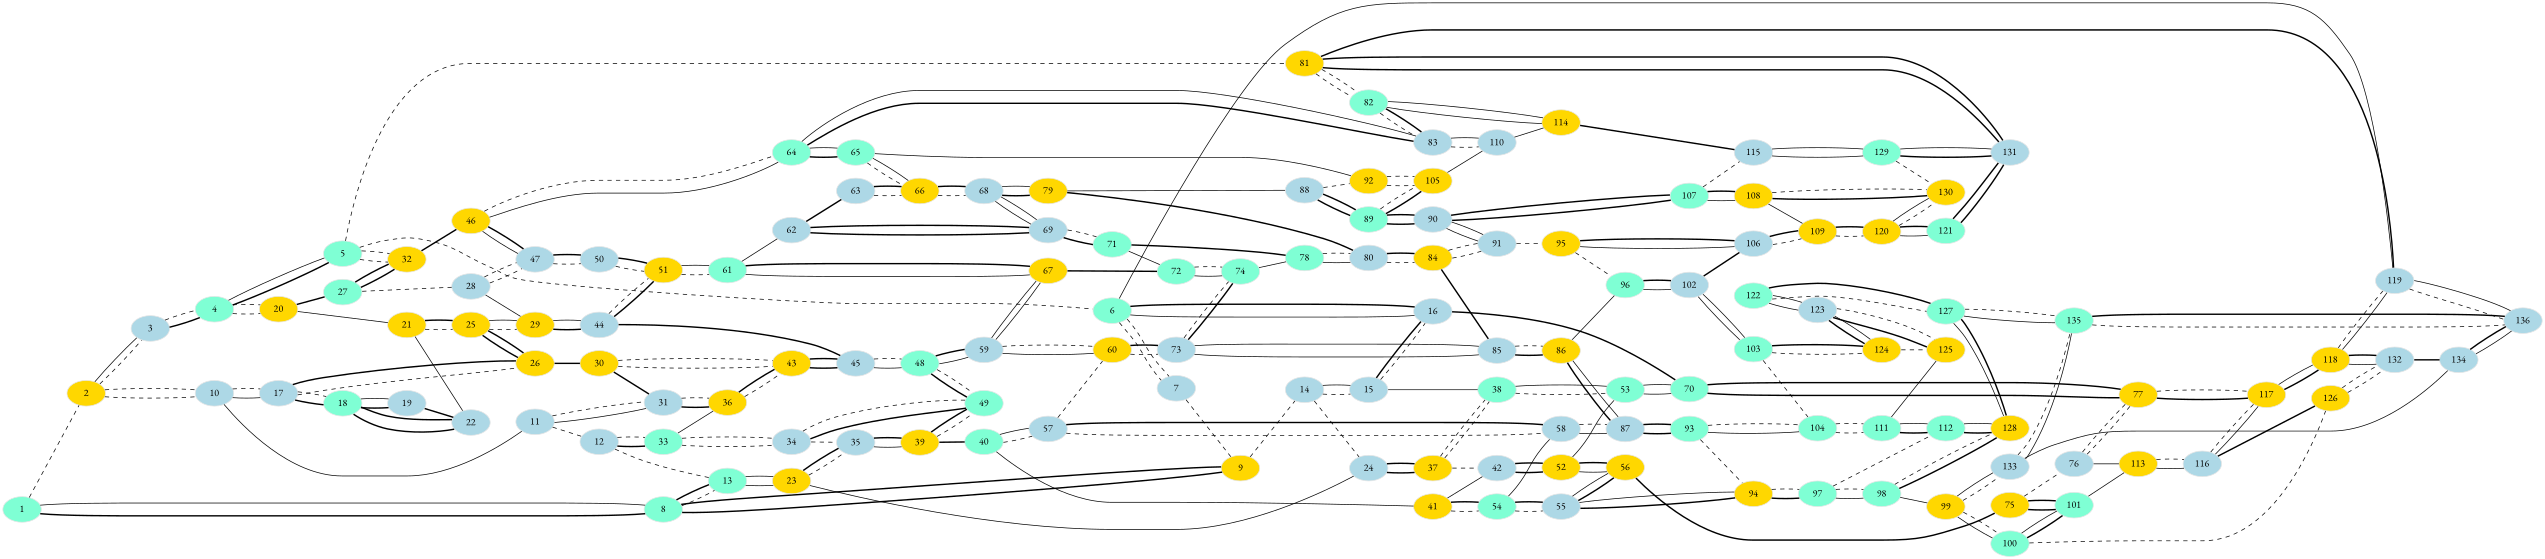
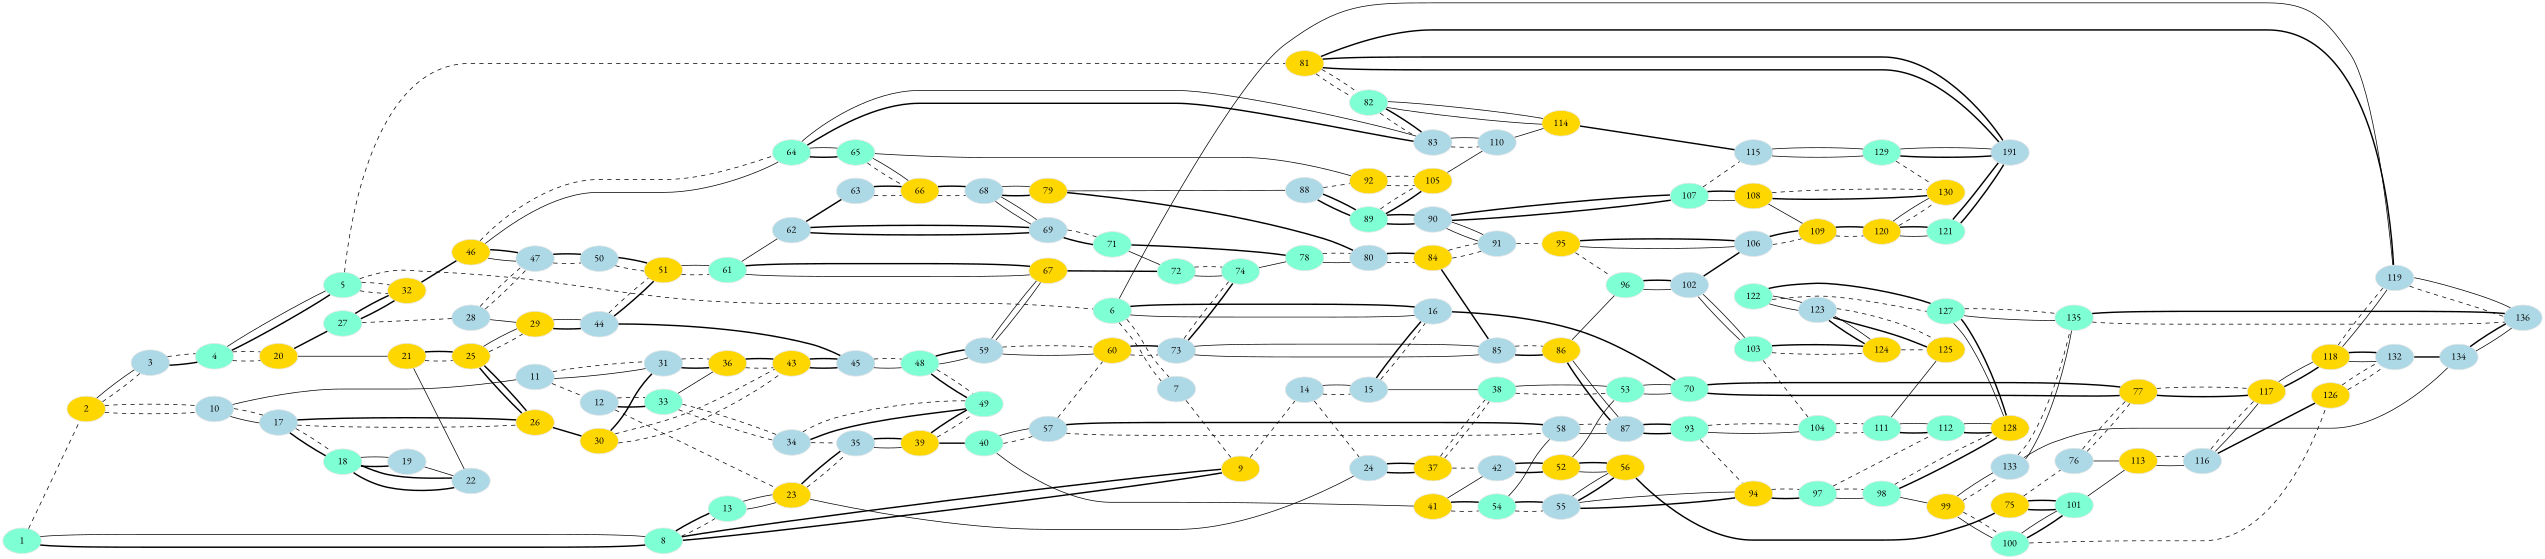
  graph {
    fontname="EB Garamond"
    rankdir=LR
    node [color=gray90 fillcolor=lightblue fontname="EB Garamond" style=filled]
    edge [fontname="EB Garamond" style=bold]
    1 [fillcolor=aquamarine]
    2 [fillcolor=gold]
    8 [fillcolor=aquamarine]
    3
    10
    9 [fillcolor=gold]
    13 [fillcolor=aquamarine]
    4 [fillcolor=aquamarine]
    11
    17
    5 [fillcolor=aquamarine]
    20 [fillcolor=gold]
    6 [fillcolor=aquamarine]
    32 [fillcolor=gold]
    81 [fillcolor=gold]
    21 [fillcolor=gold]
    27 [fillcolor=aquamarine]
    7
    16
    119
    46 [fillcolor=gold]
    82 [fillcolor=aquamarine]
-   131
+   131 [label=191]
    70 [fillcolor=aquamarine]
    136
    14
    23 [fillcolor=gold]
    15
    24
    12
    31
    18 [fillcolor=aquamarine]
    26 [fillcolor=gold]
    33 [fillcolor=aquamarine]
    36 [fillcolor=gold]
    34
    35
    38 [fillcolor=aquamarine]
    37 [fillcolor=gold]
    53 [fillcolor=aquamarine]
    77 [fillcolor=gold]
    19
    22
    30 [fillcolor=gold]
    25 [fillcolor=gold]
    28
    29 [fillcolor=gold]
    39 [fillcolor=gold]
    42
    44
    43 [fillcolor=gold]
    47
    50
    45
    51 [fillcolor=gold]
    64 [fillcolor=aquamarine]
    49 [fillcolor=aquamarine]
    40 [fillcolor=aquamarine]
    52 [fillcolor=gold]
    41 [fillcolor=gold]
    57
    54 [fillcolor=aquamarine]
    58
    60 [fillcolor=gold]
    55
    56 [fillcolor=gold]
    48 [fillcolor=aquamarine]
    61 [fillcolor=aquamarine]
    59
    65 [fillcolor=aquamarine]
    83
    67 [fillcolor=gold]
    62
    75 [fillcolor=gold]
    94 [fillcolor=gold]
    87
    97 [fillcolor=aquamarine]
    76
    101 [fillcolor=aquamarine]
    73
    93 [fillcolor=aquamarine]
    72 [fillcolor=aquamarine]
    74 [fillcolor=aquamarine]
    85
    63
    69
    66 [fillcolor=gold]
    71 [fillcolor=aquamarine]
    68
    92 [fillcolor=gold]
    110
    105 [fillcolor=gold]
    79 [fillcolor=gold]
    80
    88
    78 [fillcolor=aquamarine]
    117 [fillcolor=gold]
    86 [fillcolor=gold]
    113 [fillcolor=gold]
    116
    118 [fillcolor=gold]
    84 [fillcolor=gold]
    89 [fillcolor=aquamarine]
    91
    114 [fillcolor=gold]
    115
    95 [fillcolor=gold]
    96 [fillcolor=aquamarine]
    102
    104 [fillcolor=aquamarine]
    90
    107 [fillcolor=aquamarine]
    108 [fillcolor=gold]
    106
    111 [fillcolor=aquamarine]
    98 [fillcolor=aquamarine]
    112 [fillcolor=aquamarine]
    109 [fillcolor=gold]
    103 [fillcolor=aquamarine]
    99 [fillcolor=gold]
    128 [fillcolor=gold]
    100 [fillcolor=aquamarine]
    133
    126 [fillcolor=gold]
    135 [fillcolor=aquamarine]
    134
    132
    124 [fillcolor=gold]
    125 [fillcolor=gold]
    120 [fillcolor=gold]
    130 [fillcolor=gold]
    129 [fillcolor=aquamarine]
    121 [fillcolor=aquamarine]
    122 [fillcolor=aquamarine]
    123
    127 [fillcolor=aquamarine]
    1 -- 2 [style=dashed]
    1 -- 8
    1 -- 8 [style=solid]
    2 -- 3 [style=dashed]
    2 -- 3 [style=solid]
    2 -- 10 [style=dashed]
    2 -- 10 [style=dashed]
    8 -- 9
    8 -- 9
    8 -- 13 [style=dashed]
    8 -- 13
    3 -- 4
    3 -- 4 [style=dashed]
    10 -- 11 [style=solid]
    10 -- 17 [style=solid]
    10 -- 17 [style=dashed]
    9 -- 14 [style=dashed]
    13 -- 23 [style=solid]
    13 -- 23 [style=solid]
    4 -- 5
    4 -- 5 [style=solid]
    4 -- 20 [style=dashed]
    4 -- 20 [style=dashed]
    11 -- 12 [style=dashed]
    11 -- 31 [style=solid]
    11 -- 31 [style=dashed]
    17 -- 18
    17 -- 18 [style=dashed]
    17 -- 26 [style=dashed]
    17 -- 26
    5 -- 6 [style=dashed]
    5 -- 32 [style=dashed]
    5 -- 32 [style=dashed]
    5 -- 81 [style=dashed]
    20 -- 21 [style=solid]
    20 -- 27
    6 -- 7 [style=dashed]
    6 -- 7 [style=dashed]
    6 -- 16 [style=solid]
    6 -- 16
    6 -- 119 [style=solid]
    32 -- 46
    81 -- 119
    81 -- 82 [style=dashed]
    81 -- 82 [style=dashed]
    81 -- 131
    81 -- 131
    21 -- 22 [style=solid]
    21 -- 25 [style=dashed]
    21 -- 25
    27 -- 32
    27 -- 32
    27 -- 28 [style=dashed]
    7 -- 9 [style=dashed]
    16 -- 70
    119 -- 136 [style=dashed]
    119 -- 136 [style=solid]
    46 -- 47 [style=solid]
    46 -- 47
    46 -- 64 [style=solid]
    46 -- 64 [style=dashed]
    82 -- 83 [style=dashed]
    82 -- 83
    82 -- 114 [style=solid]
    82 -- 114 [style=solid]
    70 -- 77
    70 -- 77
    14 -- 15 [style=dashed]
    14 -- 15 [style=solid]
    14 -- 24 [style=dashed]
    23 -- 24 [style=solid]
    23 -- 35 [style=dashed]
    23 -- 35
    15 -- 16 [style=dashed]
    15 -- 16
    15 -- 38 [style=solid]
    24 -- 37
    24 -- 37
-   12 -- 13 [style=dashed]
+   12 -- 23 [style=dashed]
    12 -- 33
    12 -- 33 [style=dashed]
    31 -- 36
    31 -- 36 [style=dashed]
    18 -- 19
    18 -- 19 [style=solid]
    18 -- 22
    18 -- 22
    26 -- 30
    33 -- 36 [style=solid]
    33 -- 34 [style=dashed]
    33 -- 34 [style=dashed]
    36 -- 43 [style=dashed]
    36 -- 43
    34 -- 35 [style=dashed]
    34 -- 49
    34 -- 49 [style=dashed]
    35 -- 39 [style=solid]
    35 -- 39
    38 -- 53 [style=dashed]
    38 -- 53 [style=solid]
    37 -- 38 [style=dashed]
    37 -- 38 [style=dashed]
    37 -- 42 [style=dashed]
    53 -- 70 [style=solid]
    53 -- 70 [style=solid]
    77 -- 117
    77 -- 117 [style=dashed]
-   19 -- 22
+   19 -- 22 [style=solid]
    30 -- 31
    30 -- 43 [style=dashed]
    30 -- 43 [style=dashed]
    25 -- 26
    25 -- 26
    25 -- 29 [style=dashed]
    25 -- 29 [style=solid]
    28 -- 29 [style=solid]
    28 -- 47 [style=dashed]
    28 -- 47 [style=dashed]
    29 -- 44
    29 -- 44 [style=solid]
    39 -- 49 [style=dashed]
    39 -- 49
    39 -- 40
    42 -- 52
    42 -- 52
    44 -- 45
    44 -- 51
    44 -- 51 [style=dashed]
    43 -- 45
    43 -- 45
    47 -- 50 [style=dashed]
    47 -- 50
    50 -- 51 [style=dashed]
    50 -- 51
    45 -- 48 [style=solid]
    45 -- 48 [style=dashed]
    51 -- 61 [style=dashed]
    51 -- 61 [style=solid]
    64 -- 65
    64 -- 65 [style=solid]
    64 -- 83
    64 -- 83 [style=solid]
    40 -- 41 [style=solid]
    40 -- 57 [style=dashed]
    40 -- 57 [style=solid]
    52 -- 53 [style=solid]
    52 -- 56 [style=solid]
    52 -- 56
    41 -- 42 [style=solid]
    41 -- 54 [style=dashed]
    41 -- 54
    57 -- 58 [style=dashed]
    57 -- 58
    57 -- 60 [style=dashed]
    54 -- 58 [style=solid]
    54 -- 55 [style=dashed]
    54 -- 55
    58 -- 87 [style=solid]
    58 -- 87 [style=dashed]
    60 -- 73 [style=dashed]
    60 -- 73
    55 -- 56
    55 -- 56 [style=solid]
    55 -- 94
    55 -- 94 [style=solid]
    56 -- 75
    48 -- 49
    48 -- 49 [style=dashed]
    48 -- 59 [style=solid]
    48 -- 59
    61 -- 67 [style=solid]
    61 -- 67
    61 -- 62 [style=solid]
    59 -- 60 [style=solid]
    59 -- 60 [style=dashed]
    59 -- 67 [style=solid]
    59 -- 67 [style=solid]
    65 -- 66 [style=dashed]
    65 -- 66 [style=solid]
    65 -- 92 [style=solid]
    83 -- 110 [style=dashed]
    83 -- 110 [style=solid]
    67 -- 72
    62 -- 63
    62 -- 69
    62 -- 69
    75 -- 76 [style=dashed]
    75 -- 101
    75 -- 101
    94 -- 97
    94 -- 97 [style=dashed]
    87 -- 93
    87 -- 93
    97 -- 98 [style=solid]
    97 -- 98 [style=dashed]
    97 -- 112 [style=dashed]
    76 -- 77 [style=dashed]
    76 -- 77 [style=dashed]
    76 -- 113 [style=solid]
    101 -- 113 [style=solid]
    73 -- 74
    73 -- 74 [style=dashed]
    73 -- 85 [style=solid]
    73 -- 85 [style=solid]
    93 -- 94 [style=dashed]
    93 -- 104 [style=solid]
    93 -- 104 [style=dashed]
    72 -- 74 [style=solid]
    72 -- 74 [style=dashed]
    74 -- 78 [style=solid]
    85 -- 86
    85 -- 86 [style=dashed]
    63 -- 66 [style=dashed]
    63 -- 66
    69 -- 71
    69 -- 71 [style=dashed]
    66 -- 68 [style=dashed]
    66 -- 68
    71 -- 72 [style=solid]
    71 -- 78
    68 -- 69 [style=solid]
    68 -- 69 [style=solid]
    68 -- 79
    68 -- 79 [style=solid]
    92 -- 105 [style=dashed]
    92 -- 105 [style=dashed]
    110 -- 114 [style=solid]
    105 -- 110 [style=solid]
    79 -- 80
    79 -- 88 [style=solid]
    80 -- 84 [style=dashed]
    80 -- 84
    88 -- 92 [style=dashed]
    88 -- 89
    88 -- 89
    78 -- 80 [style=solid]
    78 -- 80 [style=dashed]
    117 -- 118
    117 -- 118 [style=solid]
    86 -- 87
    86 -- 87 [style=solid]
    86 -- 96 [style=solid]
    113 -- 116 [style=solid]
    113 -- 116 [style=dashed]
    116 -- 117 [style=solid]
    116 -- 117 [style=dashed]
    116 -- 126
    118 -- 119 [style=solid]
    118 -- 119 [style=dashed]
    118 -- 132 [style=solid]
    118 -- 132
    84 -- 85
    84 -- 91 [style=dashed]
    84 -- 91 [style=dashed]
    89 -- 105
    89 -- 105 [style=dashed]
    89 -- 90
    89 -- 90
    91 -- 95 [style=dashed]
    114 -- 115
    115 -- 129 [style=solid]
    115 -- 129 [style=solid]
    95 -- 96 [style=dashed]
    95 -- 106 [style=solid]
    95 -- 106
    96 -- 102 [style=solid]
    96 -- 102
    102 -- 106
    102 -- 103 [style=solid]
    102 -- 103 [style=solid]
    104 -- 111 [style=dashed]
    104 -- 111 [style=dashed]
    90 -- 91 [style=solid]
    90 -- 91 [style=solid]
    90 -- 107
    90 -- 107
    107 -- 115 [style=dashed]
    107 -- 108 [style=solid]
    107 -- 108
    108 -- 109 [style=solid]
    108 -- 130
    108 -- 130 [style=dashed]
    106 -- 109 [style=dashed]
    106 -- 109
    111 -- 112
    111 -- 112 [style=solid]
    111 -- 125 [style=solid]
    98 -- 99 [style=solid]
    98 -- 128
    98 -- 128 [style=dashed]
    112 -- 128
    112 -- 128 [style=solid]
    109 -- 120 [style=dashed]
    109 -- 120
    103 -- 104 [style=dashed]
    103 -- 124 [style=dashed]
    103 -- 124
    99 -- 100 [style=solid]
    99 -- 100 [style=dashed]
    99 -- 133 [style=dashed]
    99 -- 133 [style=solid]
    100 -- 101
    100 -- 101 [style=solid]
    100 -- 126 [style=dashed]
    133 -- 135 [style=solid]
    133 -- 135 [style=dashed]
    133 -- 134 [style=solid]
    126 -- 132 [style=dashed]
    126 -- 132 [style=dashed]
    135 -- 136 [style=dashed]
    135 -- 136
    134 -- 136 [style=solid]
    134 -- 136
    132 -- 134
    124 -- 125 [style=dashed]
    120 -- 130 [style=dashed]
    120 -- 130 [style=solid]
    120 -- 121 [style=solid]
    120 -- 121
    129 -- 131
    129 -- 131 [style=solid]
    129 -- 130 [style=dashed]
    121 -- 131
    121 -- 131
    122 -- 123 [style=solid]
    122 -- 123 [style=solid]
    122 -- 127 [style=dashed]
    122 -- 127
    123 -- 124
    123 -- 124 [style=solid]
    123 -- 125
    123 -- 125 [style=dashed]
    127 -- 128 [style=solid]
    127 -- 128
    127 -- 135 [style=solid]
    127 -- 135 [style=dashed]
  }
